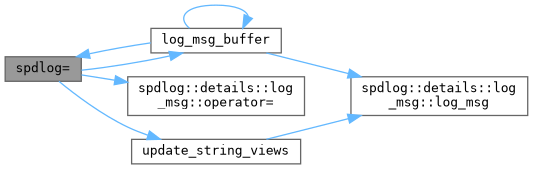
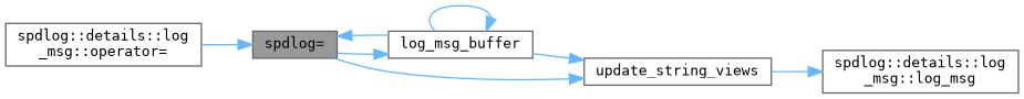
  digraph {
    fontname="DejaVu Sans Mono"
    rankdir=LR
    node [color=grey40 fillcolor=white fontname="DejaVu Sans Mono" fontsize=10 shape=box style=filled]
    edge [color=steelblue1 fontname="DejaVu Sans Mono" fontsize=10 labelfontname=Helvetica labelfontsize=10 style=solid]
    n1 [color=gray40 fillcolor=grey60 fontcolor=black height=0.2 label="spdlog=" width=0.4]
    n2 [height=0.2 label=log_msg_buffer width=0.4]
    n3 [height=0.2 label="spdlog::details::log\l_msg::operator=" width=0.4]
    n4 [height=0.2 label=update_string_views width=0.4]
    n5 [height=0.2 label="spdlog::details::log\l_msg::log_msg" width=0.4]
    n1 -> n2
-   n1 -> n3
+   n3 -> n1
    n1 -> n4
    n2 -> n1
    n2 -> n2
-   n2 -> n5
+   n2 -> n4
    n4 -> n5
  }
